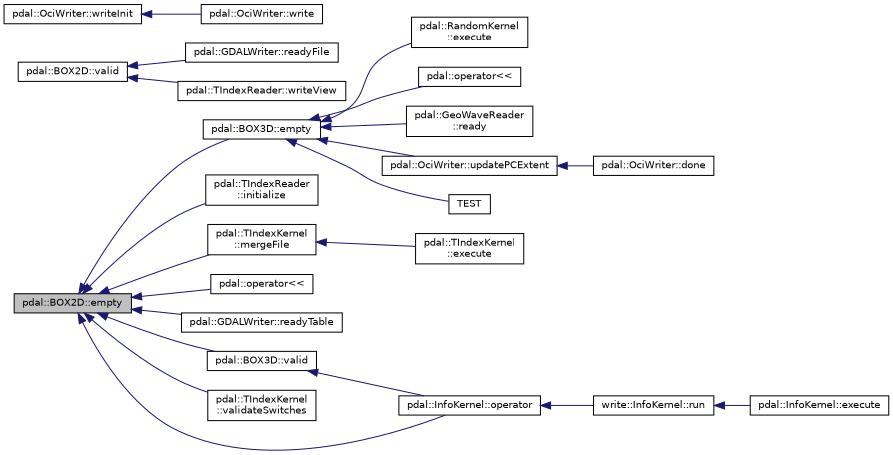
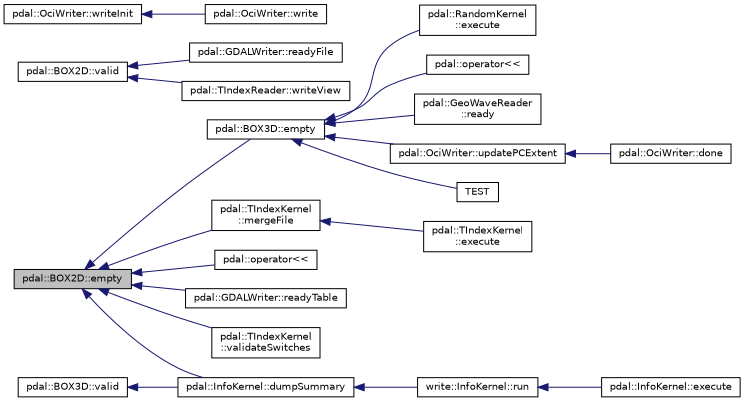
  digraph {
    rankdir=LR
    node [color=black fillcolor=white fontname=Helvetica fontsize=10 shape=record style=filled]
    edge [color=midnightblue dir=back fontname=Helvetica fontsize=10 labelfontname=Helvetica labelfontsize=10 style=solid]
    n1 [fillcolor=grey75 fontcolor=black height=0.2 label="pdal::BOX2D::empty" width=0.4]
    n2 [height=0.2 label="pdal::BOX3D::empty" width=0.4]
-   n3 [height=0.2 label="pdal::TIndexReader\l::initialize" width=0.4]
    n4 [height=0.2 label="pdal::TIndexKernel\l::mergeFile" width=0.4]
    n5 [height=0.2 label="pdal::operator\<\<" width=0.4]
    n6 [height=0.2 label="pdal::GDALWriter::readyTable" width=0.4]
    n7 [height=0.2 label="pdal::BOX3D::valid" width=0.4]
    n8 [height=0.2 label="pdal::TIndexKernel\l::validateSwitches" width=0.4]
-   n9 [height=0.2 label="pdal::InfoKernel::operator" width=0.4]
+   n9 [height=0.2 label="pdal::InfoKernel::dumpSummary" width=0.4]
    n10 [height=0.2 label="pdal::RandomKernel\l::execute" width=0.4]
    n11 [height=0.2 label="pdal::operator\<\<" width=0.4]
    n12 [height=0.2 label="pdal::GeoWaveReader\l::ready" width=0.4]
    n13 [height=0.2 label="pdal::OciWriter::updatePCExtent" width=0.4]
    n14 [height=0.2 label=TEST width=0.4]
    n15 [height=0.2 label="pdal::TIndexKernel\l::execute" width=0.4]
    n16 [height=0.2 label="pdal::BOX2D::valid" width=0.4]
    n17 [height=0.2 label="pdal::GDALWriter::readyFile" width=0.4]
    n18 [height=0.2 label="pdal::TIndexReader::writeView" width=0.4]
    n19 [height=0.2 label="pdal::OciWriter::done" width=0.4]
    n20 [height=0.2 label="pdal::OciWriter::writeInit" width=0.4]
    n21 [height=0.2 label="pdal::OciWriter::write" width=0.4]
    n22 [height=0.2 label="write::InfoKernel::run" width=0.4]
    n23 [height=0.2 label="pdal::InfoKernel::execute" width=0.4]
    n1 -> n2
-   n1 -> n3
    n1 -> n4
    n1 -> n5
    n1 -> n6
-   n1 -> n7
    n1 -> n8
    n1 -> n9
    n2 -> n10
    n2 -> n11
    n2 -> n12
    n2 -> n13
    n2 -> n14
    n4 -> n15
    n7 -> n9
    n9 -> n22
    n13 -> n19
    n16 -> n17
    n16 -> n18
    n20 -> n21
    n22 -> n23
  }
